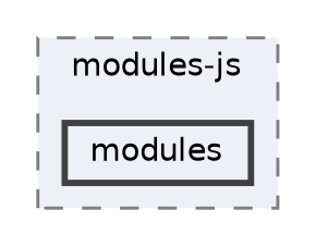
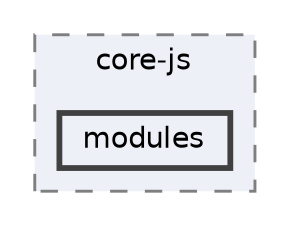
  digraph {
    compound=true
    n1 [color=grey25 fillcolor="#edf0f7" fontname=Helvetica fontsize=10 height=0.2 label=modules shape=box style="filled,bold" width=0.4]
    subgraph cluster_1 {
      bgcolor="#edf0f7"
      fontname=Helvetica
      fontsize=10
-     label="modules-js"
+     label="core-js"
      pencolor=grey50
      style="filled,dashed"
      n1
    }
  }
